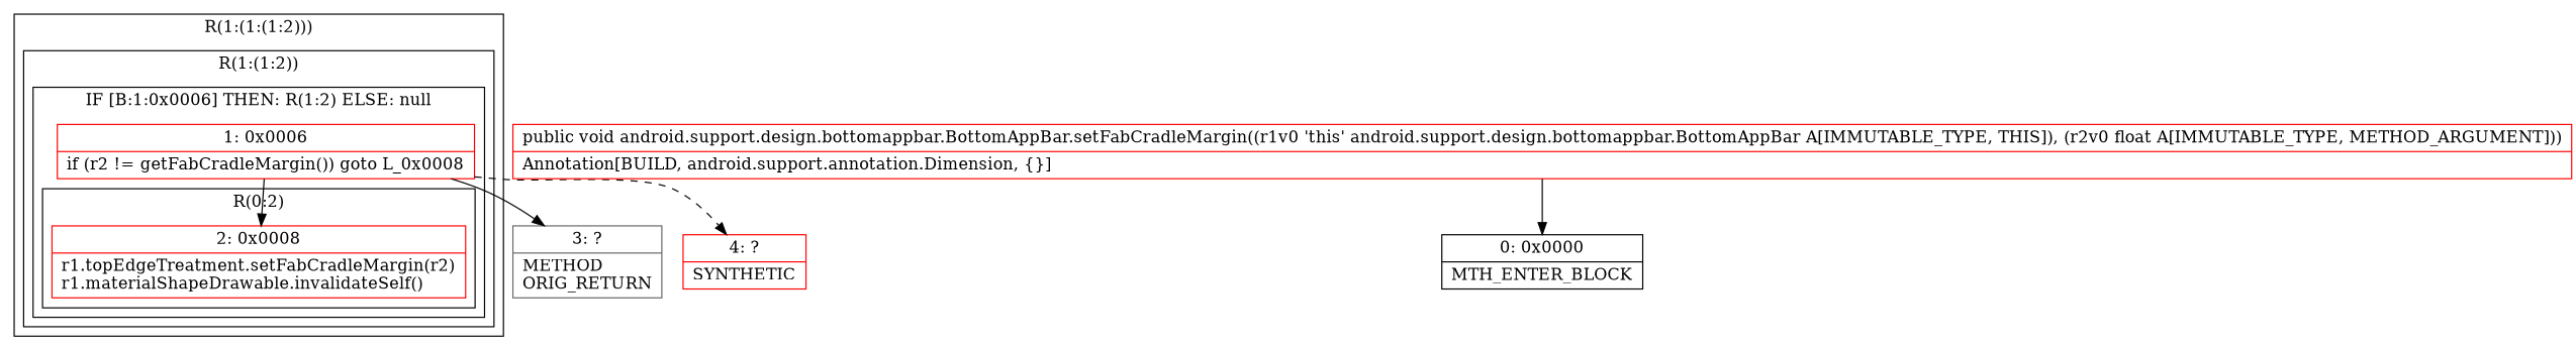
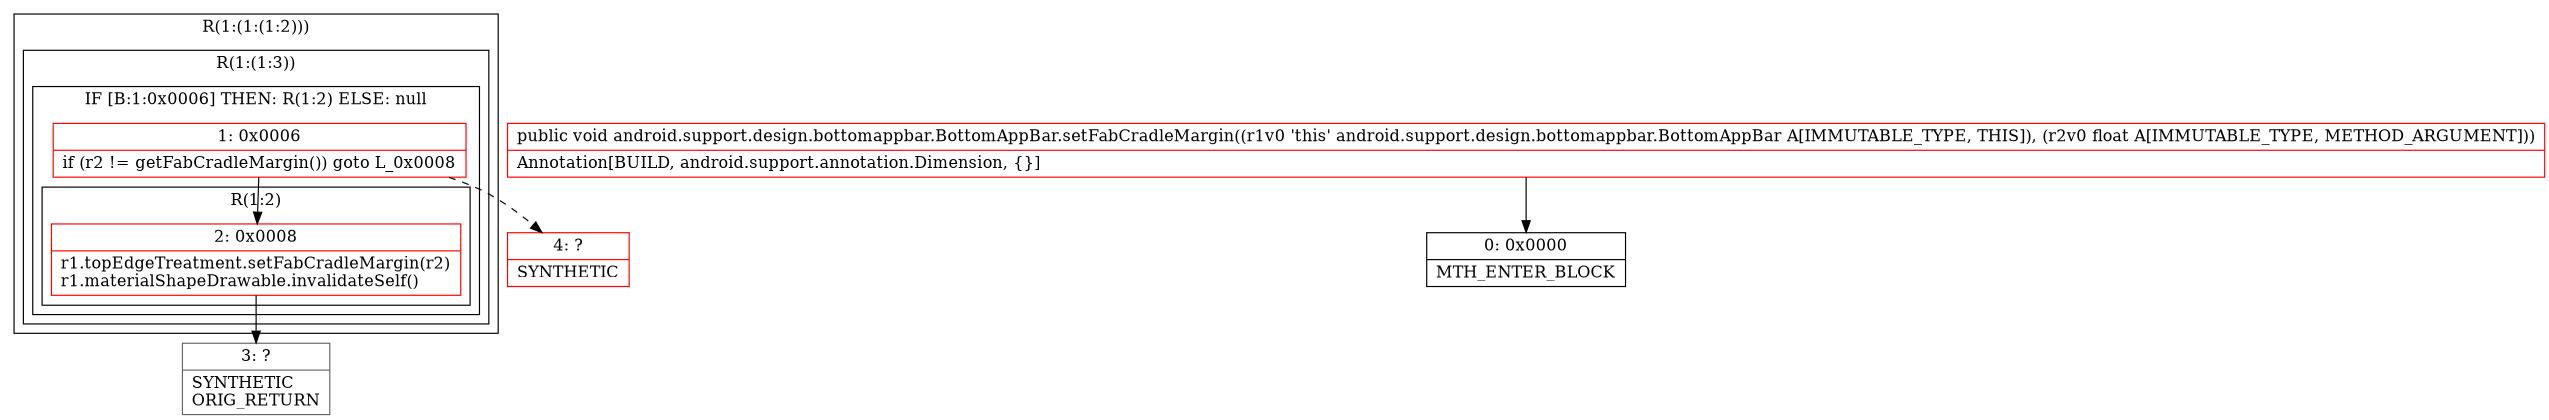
  digraph {
    node [color=red shape=record]
    n1 [label="{2\:\ 0x0008|r1.topEdgeTreatment.setFabCradleMargin(r2)\lr1.materialShapeDrawable.invalidateSelf()\l}"]
    n2 [label="{1\:\ 0x0006|if (r2 != getFabCradleMargin()) goto L_0x0008\l}"]
-   n3 [color=gray40 label="{3\:\ ?|METHOD\lORIG_RETURN\l}"]
+   n3 [color=gray40 label="{3\:\ ?|SYNTHETIC\lORIG_RETURN\l}"]
    n4 [label="{4\:\ ?|SYNTHETIC\l}"]
    n5 [color=black label="{0\:\ 0x0000|MTH_ENTER_BLOCK\l}"]
    n6 [label="{public void android.support.design.bottomappbar.BottomAppBar.setFabCradleMargin((r1v0 'this' android.support.design.bottomappbar.BottomAppBar A[IMMUTABLE_TYPE, THIS]), (r2v0 float A[IMMUTABLE_TYPE, METHOD_ARGUMENT]))  | Annotation[BUILD, android.support.annotation.Dimension, \{\}]\l}"]
    subgraph cluster_1 {
      label="R(1:(1:(1:2)))"
      subgraph cluster_2 {
-       label="R(1:(1:2))"
+       label="R(1:(1:3))"
        subgraph cluster_3 {
          label="IF [B:1:0x0006] THEN: R(1:2) ELSE: null"
          n2
          subgraph cluster_4 {
-           label="R(0:2)"
+           label="R(1:2)"
            n1
          }
        }
      }
    }
-   n2 -> n3
+   n1 -> n3
    n2 -> n1
    n2 -> n4 [style=dashed]
    n6 -> n5
  }
